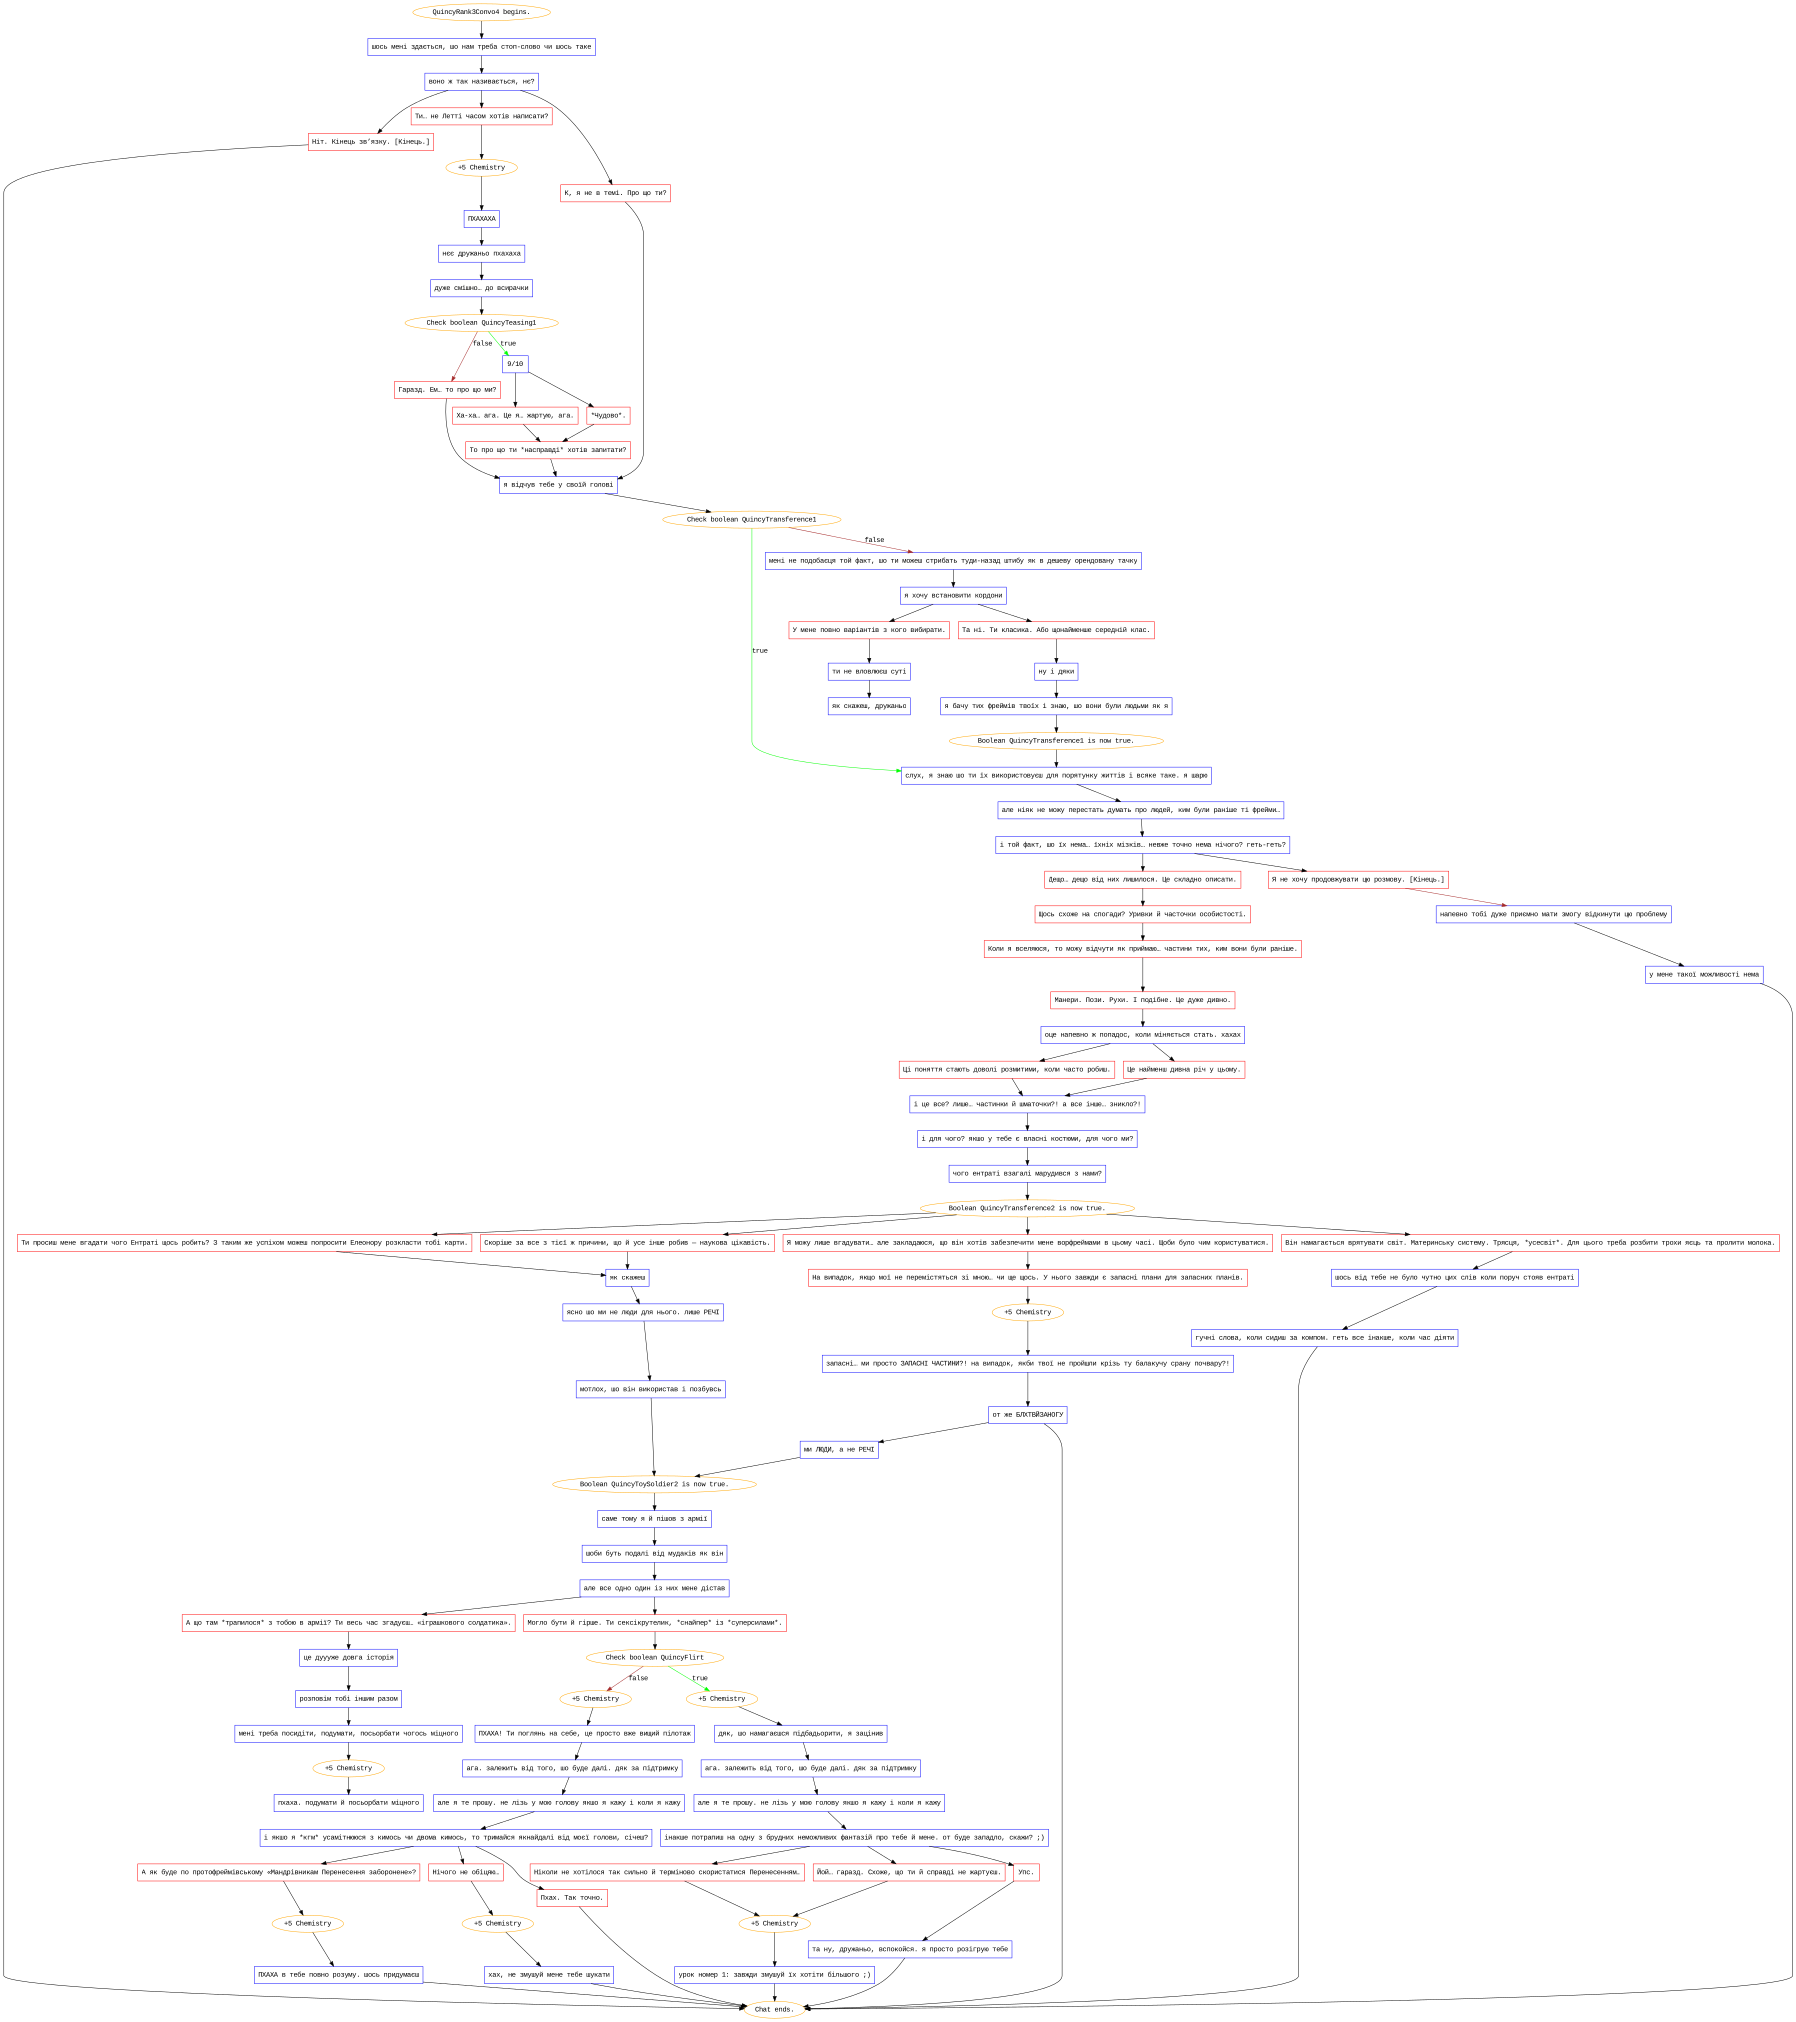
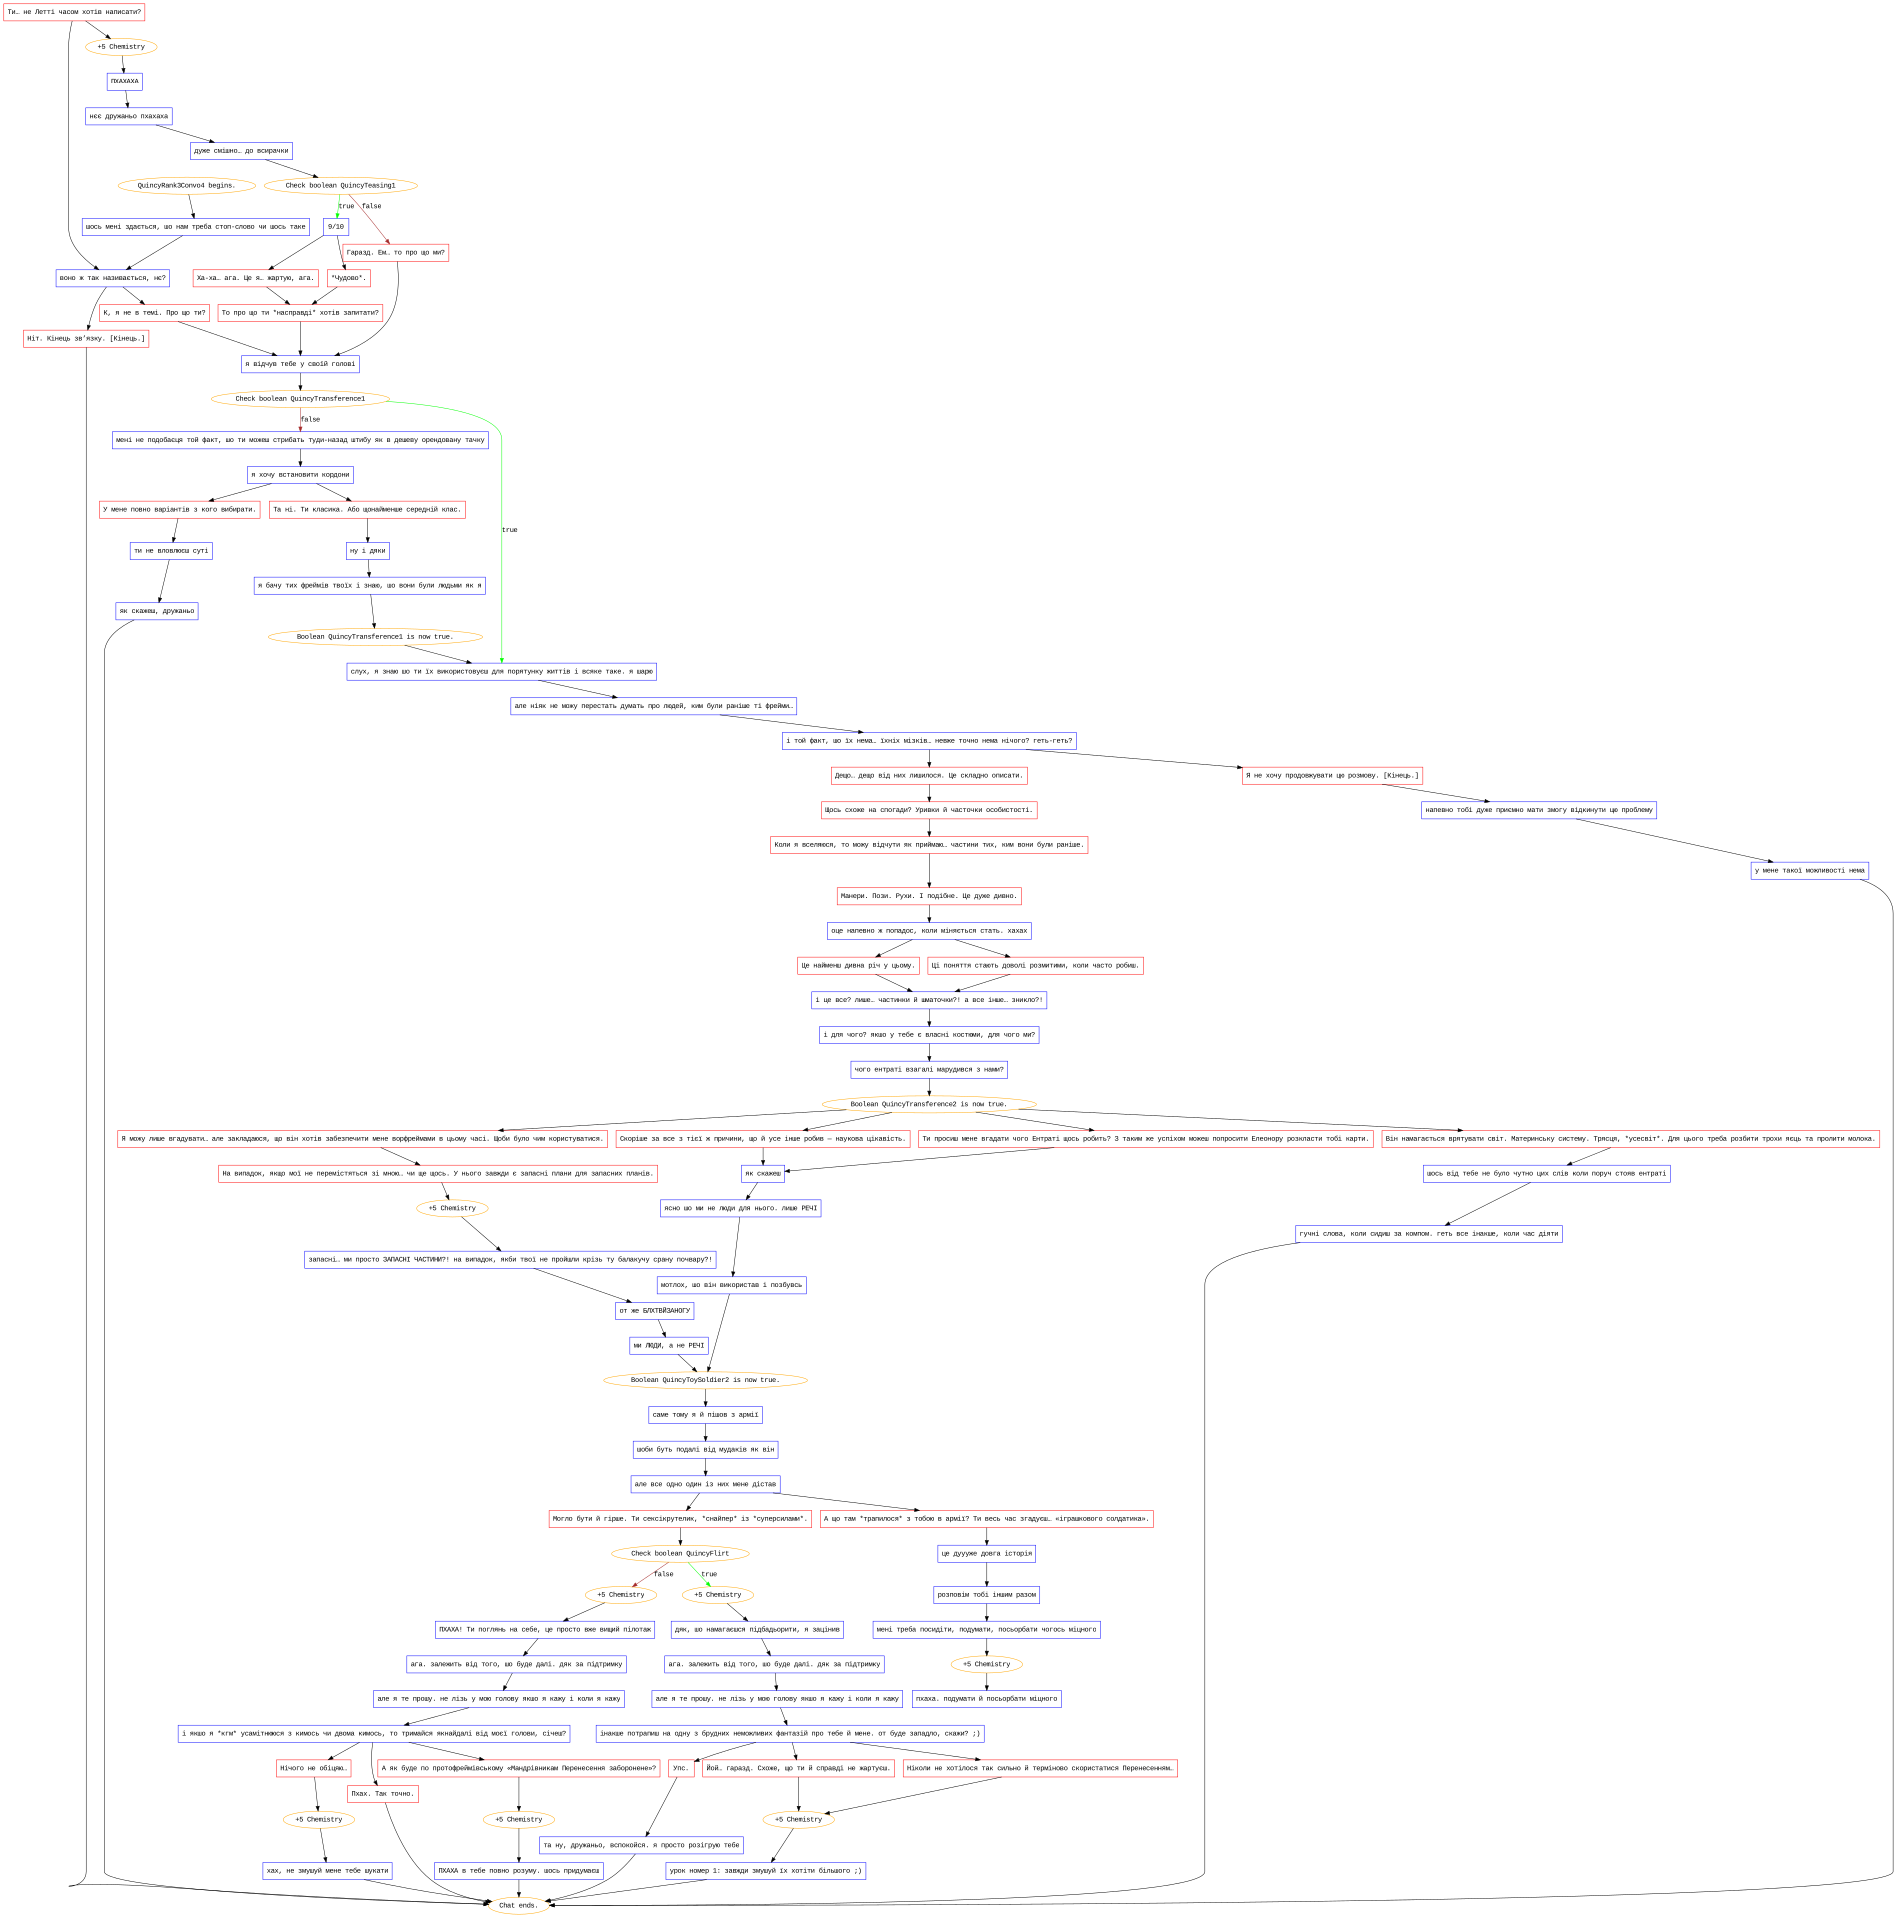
  digraph {
    fontname="Liberation Mono"
    node [color=blue fontname="Liberation Mono" shape=box]
    edge [fontname="Liberation Mono"]
    "QuincyRank3Convo4 begins." [color=orange shape=""]
    n2 [label="шось мені здається, шо нам треба стоп-слово чи шось таке"]
    n3 [label="воно ж так називається, нє?"]
    n4 [color=red label="Ти… не Летті часом хотів написати?"]
    n5 [color=red label="К, я не в темі. Про що ти?"]
    n6 [color=red label="Ніт. Кінець зв’язку. [Кінець.]"]
    n7 [color=orange label="+5 Chemistry" shape=""]
    n8 [label="я відчув тебе у своїй голові"]
    "Chat ends." [color=orange shape=""]
    n10 [label="ПХАХАХА"]
    n11 [color=orange label="Check boolean QuincyTransference1" shape=""]
    n12 [label="нєє дружаньо пхахаха"]
    n13 [label="слух, я знаю шо ти їх використовуєш для порятунку життів і всяке таке. я шарю"]
    n14 [label="мені не подобаєця той факт, шо ти можеш стрибать туди-назад штибу як в дешеву орендовану тачку"]
    n15 [label="дуже смішно… до всирачки"]
    n16 [label="але ніяк не можу перестать думать про людей, ким були раніше ті фрейми…"]
    n17 [label="я хочу встановити кордони"]
    n18 [color=orange label="Check boolean QuincyTeasing1" shape=""]
    n19 [label="і той факт, шо їх нема… їхніх мізків… невже точно нема нічого? геть-геть?"]
    n20 [color=red label="Та ні. Ти класика. Або щонайменше середній клас."]
    n21 [color=red label="У мене повно варіантів з кого вибирати."]
    n22 [label="9/10"]
    n23 [color=red label="Гаразд. Ем… то про що ми?"]
    n24 [color=red label="Дещо… дещо від них лишилося. Це складно описати."]
    n25 [color=red label="Я не хочу продовжувати цю розмову. [Кінець.]"]
    n26 [label="ну і дяки"]
    n27 [label="ти не вловлюєш суті"]
    n28 [color=red label="*Чудово*."]
    n29 [color=red label="Ха-ха… ага. Це я… жартую, ага."]
    n30 [color=red label="Щось схоже на спогади? Уривки й часточки особистості."]
    n31 [label="напевно тобі дуже приємно мати змогу відкинути цю проблему"]
    n32 [label="я бачу тих фреймів твоїх і знаю, шо вони були людьми як я"]
    n33 [label="як скажеш, дружаньо"]
    n34 [color=red label="То про що ти *насправді* хотів запитати?"]
    n35 [color=red label="Коли я вселяюся, то можу відчути як приймаю… частини тих, ким вони були раніше."]
    n36 [label="у мене такої можливості нема"]
    n37 [color=orange label="Boolean QuincyTransference1 is now true." shape=""]
    n38 [color=red label="Манери. Пози. Рухи. І подібне. Це дуже дивно."]
    n39 [label="оце напевно ж попадос, коли міняється стать. хахах"]
    n40 [color=red label="Це найменш дивна річ у цьому."]
    n41 [color=red label="Ці поняття стають доволі розмитими, коли часто робиш."]
    n42 [label="і це все? лише… частинки й шматочки?! а все інше… зникло?!"]
    n43 [label="і для чого? якшо у тебе є власні костюми, для чого ми?"]
    n44 [label="чого ентраті взагалі марудився з нами?"]
    n45 [color=orange label="Boolean QuincyTransference2 is now true." shape=""]
    n46 [color=red label="Я можу лише вгадувати… але закладаюся, що він хотів забезпечити мене ворфреймами в цьому часі. Щоби було чим користуватися."]
    n47 [color=red label="Скоріше за все з тієї ж причини, що й усе інше робив — наукова цікавість."]
    n48 [color=red label="Він намагається врятувати світ. Материнську систему. Трясця, *усесвіт*. Для цього треба розбити трохи яєць та пролити молока."]
    n49 [color=red label="Ти просиш мене вгадати чого Ентраті щось робить? З таким же успіхом можеш попросити Елеонору розкласти тобі карти."]
    n50 [color=red label="На випадок, якщо мої не перемістяться зі мною… чи ще щось. У нього завжди є запасні плани для запасних планів."]
    n51 [label="як скажеш"]
    n52 [label="шось від тебе не було чутно цих слів коли поруч стояв ентраті"]
    n53 [color=orange label="+5 Chemistry" shape=""]
    n54 [label="ясно шо ми не люди для нього. лише РЕЧІ"]
    n55 [label="гучні слова, коли сидиш за компом. геть все інакше, коли час діяти"]
    n56 [label="запасні… ми просто ЗАПАСНІ ЧАСТИНИ?! на випадок, якби твої не пройшли крізь ту балакучу срану почвару?!"]
    n57 [label="мотлох, шо він використав і позбувсь"]
    n58 [label="от же БЛХТВЙЗАНОГУ"]
    n59 [color=orange label="Boolean QuincyToySoldier2 is now true." shape=""]
    n60 [label="ми ЛЮДИ, а не РЕЧІ"]
    n61 [label="саме тому я й пішов з армії"]
    n62 [label="шоби буть подалі від мудаків як він"]
    n63 [label="але все одно один із них мене дістав"]
    n64 [color=red label="Могло бути й гірше. Ти сексікрутелик, *снайпер* із *суперсилами*."]
    n65 [color=red label="А що там *трапилося* з тобою в армії? Ти весь час згадуєш… «іграшкового солдатика»."]
    n66 [color=orange label="Check boolean QuincyFlirt" shape=""]
    n67 [label="це дуууже довга історія"]
    n68 [color=orange label="+5 Chemistry" shape=""]
    n69 [color=orange label="+5 Chemistry" shape=""]
    n70 [label="розповім тобі іншим разом"]
    n71 [label="дяк, шо намагаєшся підбадьорити, я зацінив"]
    n72 [label="ПХАХА! Ти поглянь на себе, це просто вже вищий пілотаж"]
    n73 [label="мені треба посидіти, подумати, посьорбати чогось міцного"]
    n74 [label="ага. залежить від того, шо буде далі. дяк за підтримку"]
    n75 [label="ага. залежить від того, шо буде далі. дяк за підтримку"]
    n76 [color=orange label="+5 Chemistry" shape=""]
    n77 [label="але я те прошу. не лізь у мою голову якшо я кажу і коли я кажу"]
    n78 [label="але я те прошу. не лізь у мою голову якшо я кажу і коли я кажу"]
    n79 [label="пхаха. подумати й посьорбати міцного"]
    n80 [label="інакше потрапиш на одну з брудних неможливих фантазій про тебе й мене. от буде западло, скажи? ;)"]
    n81 [label="і якшо я *кгм* усамітнююся з кимось чи двома кимось, то тримайся якнайдалі від моєї голови, січеш?"]
    n82 [color=red label="Ніколи не хотілося так сильно й терміново скористатися Перенесенням…"]
    n83 [color=red label="Йой… гаразд. Схоже, що ти й справді не жартуєш."]
    n84 [color=red label="Упс."]
    n85 [color=red label="А як буде по протофреймівському «Мандрівникам Перенесення заборонене»?"]
    n86 [color=red label="Нічого не обіцяю…"]
    n87 [color=red label="Пхах. Так точно."]
    n88 [color=orange label="+5 Chemistry" shape=""]
    n89 [label="та ну, дружаньо, вспокойся. я просто розігрую тебе"]
    n90 [color=orange label="+5 Chemistry" shape=""]
    n91 [color=orange label="+5 Chemistry" shape=""]
    n92 [label="урок номер 1: завжди змушуй їх хотіти більшого ;)"]
    n93 [label="ПХАХА в тебе повно розуму. шось придумаєш"]
    n94 [label="хах, не змушуй мене тебе шукати"]
    "QuincyRank3Convo4 begins." -> n2
    n2 -> n3
-   n3 -> n4
+   n4 -> n3
    n3 -> n5
    n3 -> n6
    n4 -> n7
    n5 -> n8
    n6 -> "Chat ends."
    n7 -> n10
    n8 -> n11
    n10 -> n12
    n11 -> n13 [color=green label=true]
    n11 -> n14 [color=brown label=false]
    n12 -> n15
    n13 -> n16
    n14 -> n17
    n15 -> n18
    n16 -> n19
    n17 -> n20
    n17 -> n21
    n18 -> n22 [color=green label=true]
    n18 -> n23 [color=brown label=false]
    n19 -> n24
    n19 -> n25
    n20 -> n26
    n21 -> n27
    n22 -> n28
    n22 -> n29
    n23 -> n8
    n24 -> n30
-   n25 -> n31 [color=brown]
+   n25 -> n31
    n26 -> n32
    n27 -> n33
    n28 -> n34
    n29 -> n34
    n30 -> n35
    n31 -> n36
    n32 -> n37
-   n58 -> "Chat ends."
+   n33 -> "Chat ends."
    n34 -> n8
    n35 -> n38
    n36 -> "Chat ends."
    n37 -> n13
    n38 -> n39
    n39 -> n40
    n39 -> n41
    n40 -> n42
    n41 -> n42
    n42 -> n43
    n43 -> n44
    n44 -> n45
    n45 -> n46
    n45 -> n47
    n45 -> n48
    n45 -> n49
    n46 -> n50
    n47 -> n51
    n48 -> n52
    n49 -> n51
    n50 -> n53
    n51 -> n54
    n52 -> n55
    n53 -> n56
    n54 -> n57
    n55 -> "Chat ends."
    n56 -> n58
    n57 -> n59
    n58 -> n60
    n59 -> n61
    n60 -> n59
    n61 -> n62
    n62 -> n63
    n63 -> n64
    n63 -> n65
    n64 -> n66
    n65 -> n67
    n66 -> n68 [color=green label=true]
    n66 -> n69 [color=brown label=false]
    n67 -> n70
    n68 -> n71
    n69 -> n72
    n70 -> n73
    n71 -> n74
    n72 -> n75
    n73 -> n76
    n74 -> n77
    n75 -> n78
    n76 -> n79
    n77 -> n80
    n78 -> n81
    n80 -> n82
    n80 -> n83
    n80 -> n84
    n81 -> n85
    n81 -> n86
    n81 -> n87
    n82 -> n88
    n83 -> n88
    n84 -> n89
    n85 -> n90
    n86 -> n91
    n87 -> "Chat ends."
    n88 -> n92
    n89 -> "Chat ends."
    n90 -> n93
    n91 -> n94
    n92 -> "Chat ends."
    n93 -> "Chat ends."
    n94 -> "Chat ends."
  }
